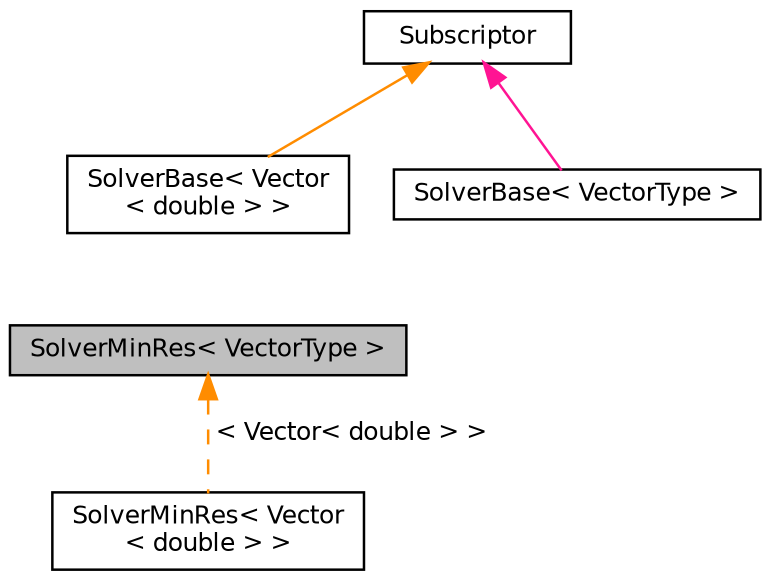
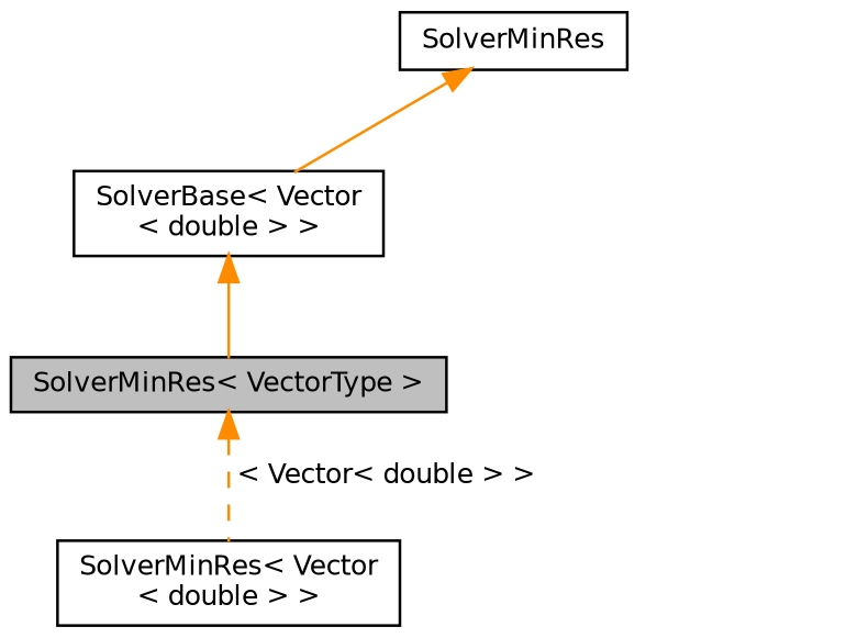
  digraph {
    node [color=black fillcolor=white fontname=Helvetica fontsize=10 shape=record style=filled]
    edge [color=darkorange dir=back fontname=Helvetica fontsize=10 labelfontname=Helvetica labelfontsize=10 style=solid]
    n1 [fillcolor=grey75 fontcolor=black height=0.2 label="SolverMinRes\< VectorType \>" width=0.4]
    n2 [height=0.2 label="SolverMinRes\< Vector\l\< double \> \>" width=0.4]
    n3 [height=0.2 label="SolverBase\< Vector\l\< double \> \>" width=0.4]
-   n4 [height=0.2 label=Subscriptor width=0.4]
-   n5 [height=0.2 label="SolverBase\< VectorType \>" width=0.4]
+   n4 [height=0.2 label=SolverMinRes width=0.4]
    n1 -> n2 [label=" \< Vector\< double \> \>" style=dashed]
+   n3 -> n1
    n4 -> n3
-   n4 -> n5 [color=deeppink]
  }
